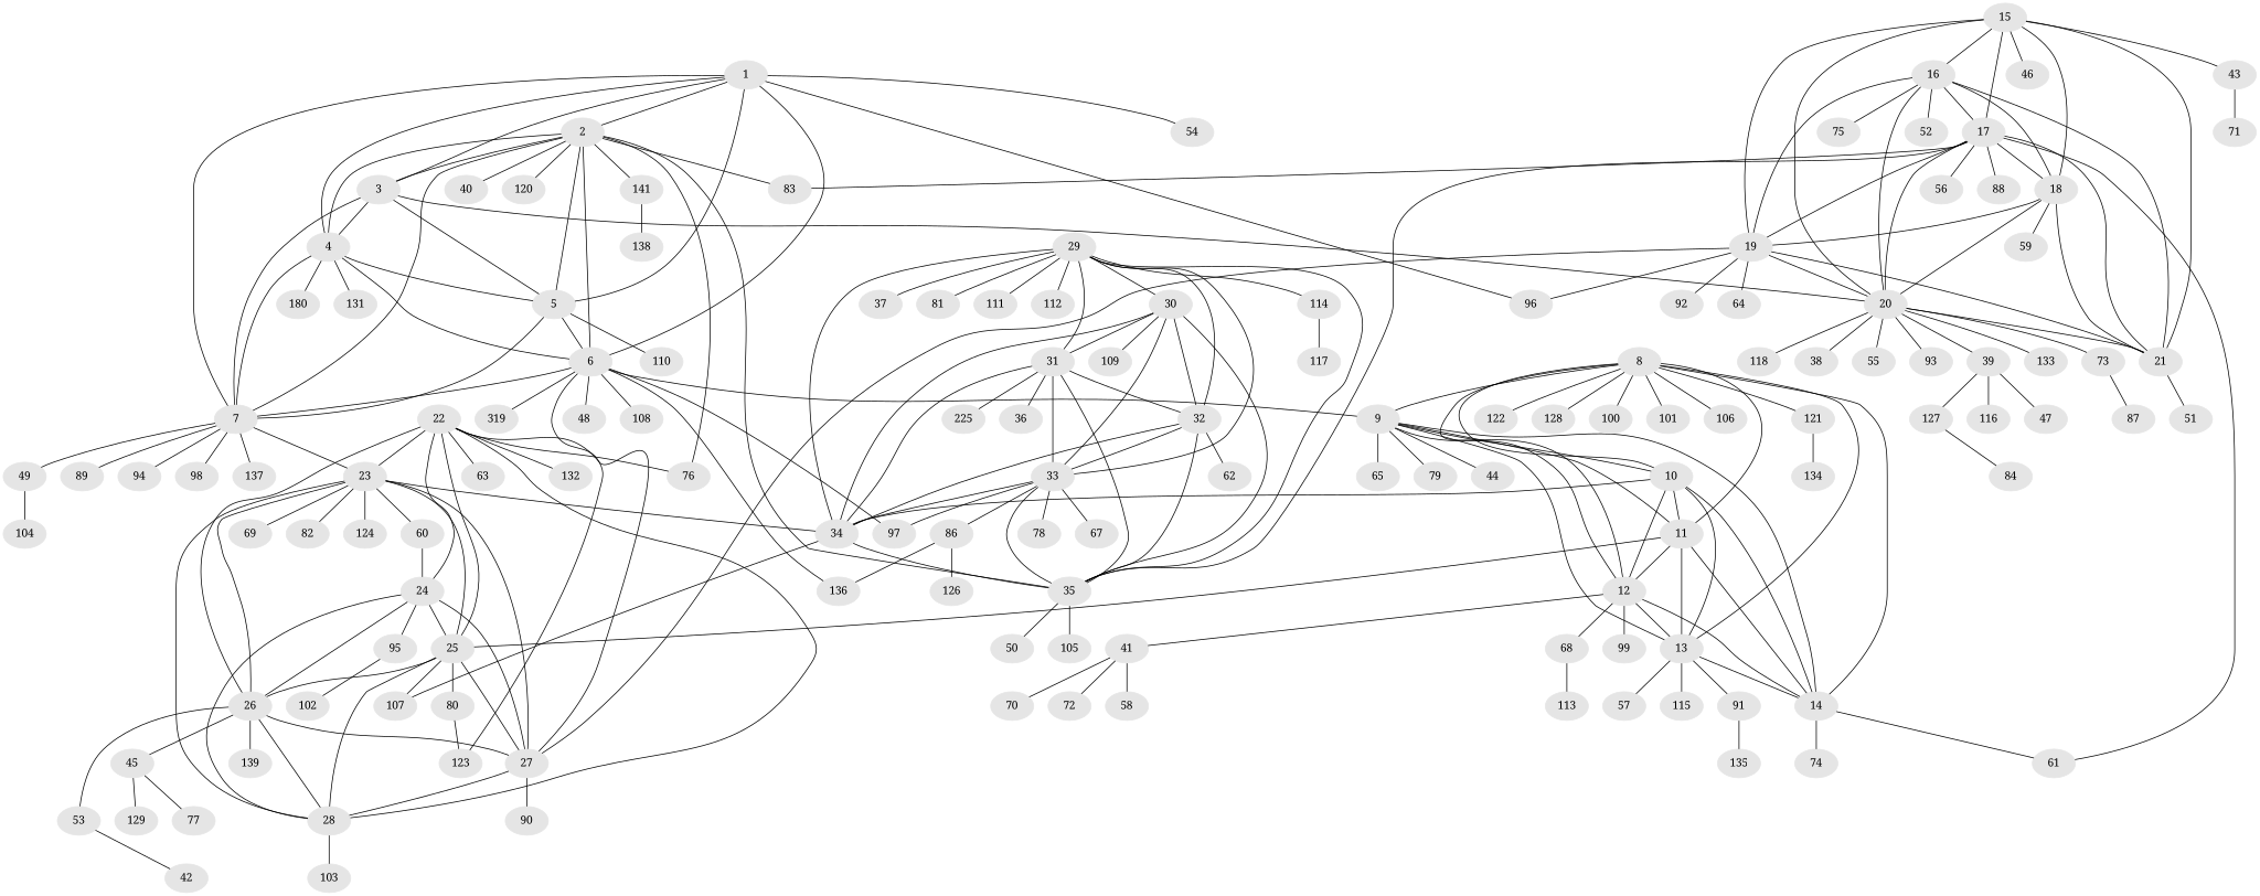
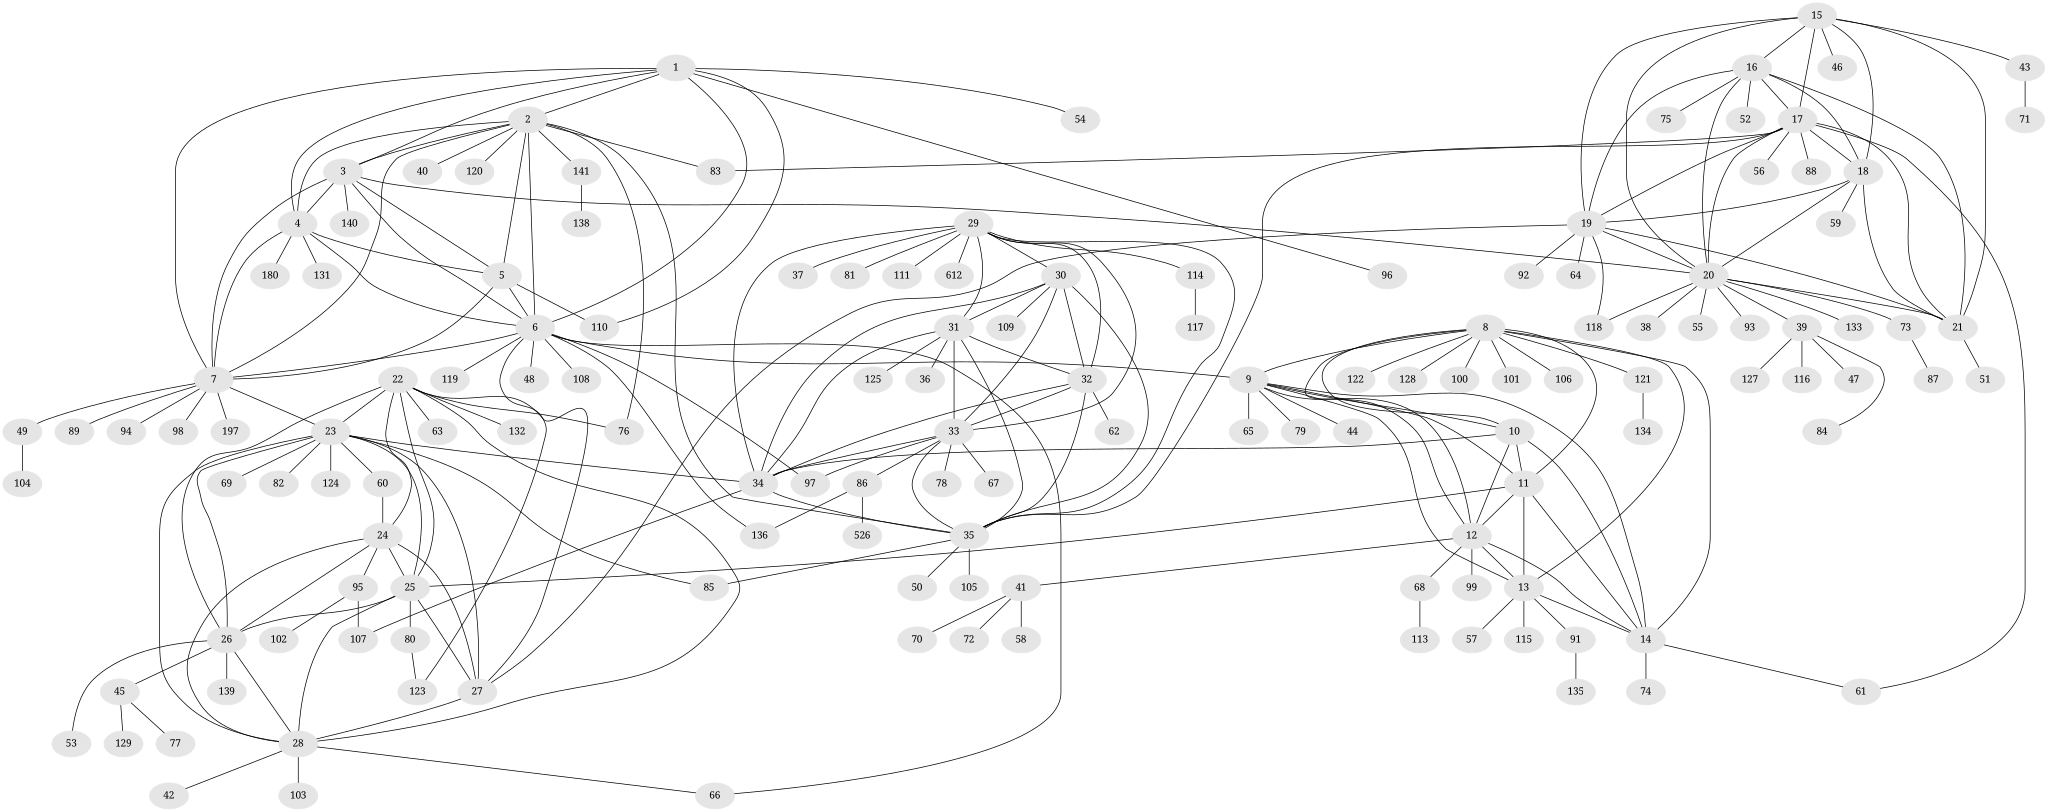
  graph {
    fontname="Noto Serif"
    node [color=gray90 fontname="Noto Serif" style=filled]
    edge [fontname="Noto Serif"]
    1
    2
    3
    4
    5
    6
    7
    54
    96
    35
    40
    76
    83
    120
    141
    20
+   140
    n18 [label=180]
    131
    110
    9
    48
+   66
    97
    108
-   119 [label=319]
+   119
    123
    136
    23
    49
    89
    94
    98
-   137
+   137 [label=197]
+   85
    50
    105
    138
    21
    38
    39
    55
    73
    93
    118
    133
    10
    11
    12
    13
    14
    44
    65
    79
    34
    25
    27
    26
    28
    60
    69
    82
    124
    104
    8
    100
    101
    106
    121
    122
    128
    41
    68
    99
    57
    91
    115
    74
    61
    134
    107
    80
    58
    70
    72
    113
    135
    17
    18
    19
    56
    88
    15
    16
    43
    46
    52
    75
    59
    64
    92
    51
    71
-   90
    47
    84
    116
    127
    87
    22
    24
    63
    132
    95
    45
    53
    139
    42
    103
    102
    77
    129
    29
    30
    31
    32
    33
    37
    81
    111
-   112
+   112 [label=612]
    114
    109
    36
-   125 [label=225]
+   125
    62
    67
    78
    86
    117
-   126
+   126 [label=526]
    1 -- 2
    1 -- 3
    1 -- 4
-   1 -- 5
+   1 -- 110
    1 -- 6
    1 -- 7
    1 -- 54
    1 -- 96
    2 -- 3
    2 -- 4
    2 -- 5
    2 -- 6
    2 -- 7
    2 -- 35
    2 -- 40
    2 -- 76
    2 -- 83
    2 -- 120
    2 -- 141
    3 -- 4
    3 -- 5
+   3 -- 6
    3 -- 7
    3 -- 20
+   3 -- 140
    4 -- 5
    4 -- 6
    4 -- 7
    4 -- n18
    4 -- 131
    5 -- 6
    5 -- 7
    5 -- 110
    6 -- 7
    6 -- 9
    6 -- 48
+   6 -- 66
    6 -- 97
    6 -- 108
    6 -- 119
    6 -- 123
    6 -- 136
    7 -- 23
    7 -- 49
    7 -- 89
    7 -- 94
    7 -- 98
    7 -- 137
+   35 -- 85
    35 -- 50
    35 -- 105
    141 -- 138
    20 -- 21
    20 -- 38
    20 -- 39
    20 -- 55
    20 -- 73
    20 -- 93
    20 -- 118
    20 -- 133
    9 -- 10
    9 -- 11
    9 -- 12
    9 -- 13
    9 -- 14
    9 -- 44
    9 -- 65
    9 -- 79
+   23 -- 85
    23 -- 34
    23 -- 25
    23 -- 27
    23 -- 26
    23 -- 28
    23 -- 60
    23 -- 69
    23 -- 82
    23 -- 124
    49 -- 104
    21 -- 51
    39 -- 47
-   127 -- 84
+   39 -- 84
    39 -- 116
    39 -- 127
    73 -- 87
    10 -- 11
    10 -- 12
-   10 -- 13
    10 -- 14
    10 -- 34
    11 -- 12
    11 -- 13
    11 -- 14
    11 -- 25
    12 -- 13
    12 -- 14
    12 -- 41
    12 -- 68
    12 -- 99
    13 -- 14
    13 -- 57
    13 -- 91
    13 -- 115
    14 -- 74
    14 -- 61
    34 -- 35
    34 -- 107
    25 -- 27
    25 -- 26
    25 -- 28
    25 -- 80
    27 -- 28
-   27 -- 90
-   26 -- 27
    26 -- 28
    26 -- 45
    26 -- 53
    26 -- 139
-   53 -- 42
+   28 -- 66
+   28 -- 42
    28 -- 103
    60 -- 24
    8 -- 9
    8 -- 10
    8 -- 11
    8 -- 12
    8 -- 13
    8 -- 14
    8 -- 100
    8 -- 101
    8 -- 106
    8 -- 121
    8 -- 122
    8 -- 128
    121 -- 134
    41 -- 58
    41 -- 70
    41 -- 72
    68 -- 113
    91 -- 135
    80 -- 123
    17 -- 35
    17 -- 83
    17 -- 20
    17 -- 21
    17 -- 61
    17 -- 18
    17 -- 19
    17 -- 56
    17 -- 88
    18 -- 20
    18 -- 21
    18 -- 19
    18 -- 59
-   19 -- 96
+   19 -- 118
    19 -- 20
    19 -- 21
    19 -- 27
    19 -- 64
    19 -- 92
    15 -- 20
    15 -- 21
    15 -- 17
    15 -- 18
    15 -- 19
    15 -- 16
    15 -- 43
    15 -- 46
    16 -- 20
    16 -- 21
    16 -- 17
    16 -- 18
    16 -- 19
    16 -- 52
    16 -- 75
    43 -- 71
    22 -- 76
    22 -- 23
    22 -- 25
    22 -- 27
    22 -- 26
    22 -- 28
    22 -- 24
    22 -- 63
    22 -- 132
    24 -- 25
    24 -- 27
    24 -- 26
    24 -- 28
    24 -- 95
-   25 -- 107
+   95 -- 107
    95 -- 102
    45 -- 77
    45 -- 129
    29 -- 35
    29 -- 34
    29 -- 30
    29 -- 31
    29 -- 32
    29 -- 33
    29 -- 37
    29 -- 81
    29 -- 111
    29 -- 112
    29 -- 114
    30 -- 35
    30 -- 34
    30 -- 31
    30 -- 32
    30 -- 33
    30 -- 109
    31 -- 35
    31 -- 34
    31 -- 32
    31 -- 33
    31 -- 36
    31 -- 125
    32 -- 35
    32 -- 34
    32 -- 33
    32 -- 62
    33 -- 35
    33 -- 97
    33 -- 34
    33 -- 67
    33 -- 78
    33 -- 86
    114 -- 117
    86 -- 136
    86 -- 126
  }
